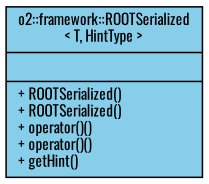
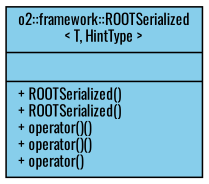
  digraph {
    fontname=Oswald
-   n1 [color=black fillcolor=skyblue fontcolor=black fontname=Oswald fontsize=10 height=0.2 label="{o2::framework::ROOTSerialized\l\< T, HintType \>\n||+ ROOTSerialized()\l+ ROOTSerialized()\l+ operator()()\l+ operator()()\l+ getHint()\l}" shape=record style=filled width=0.4]
+   n1 [color=black fillcolor=skyblue fontcolor=black fontname=Oswald fontsize=10 height=0.2 label="{o2::framework::ROOTSerialized\l\< T, HintType \>\n||+ ROOTSerialized()\l+ ROOTSerialized()\l+ operator()()\l+ operator()()\l+ operator()\l}" shape=record style=filled width=0.4]
  }
